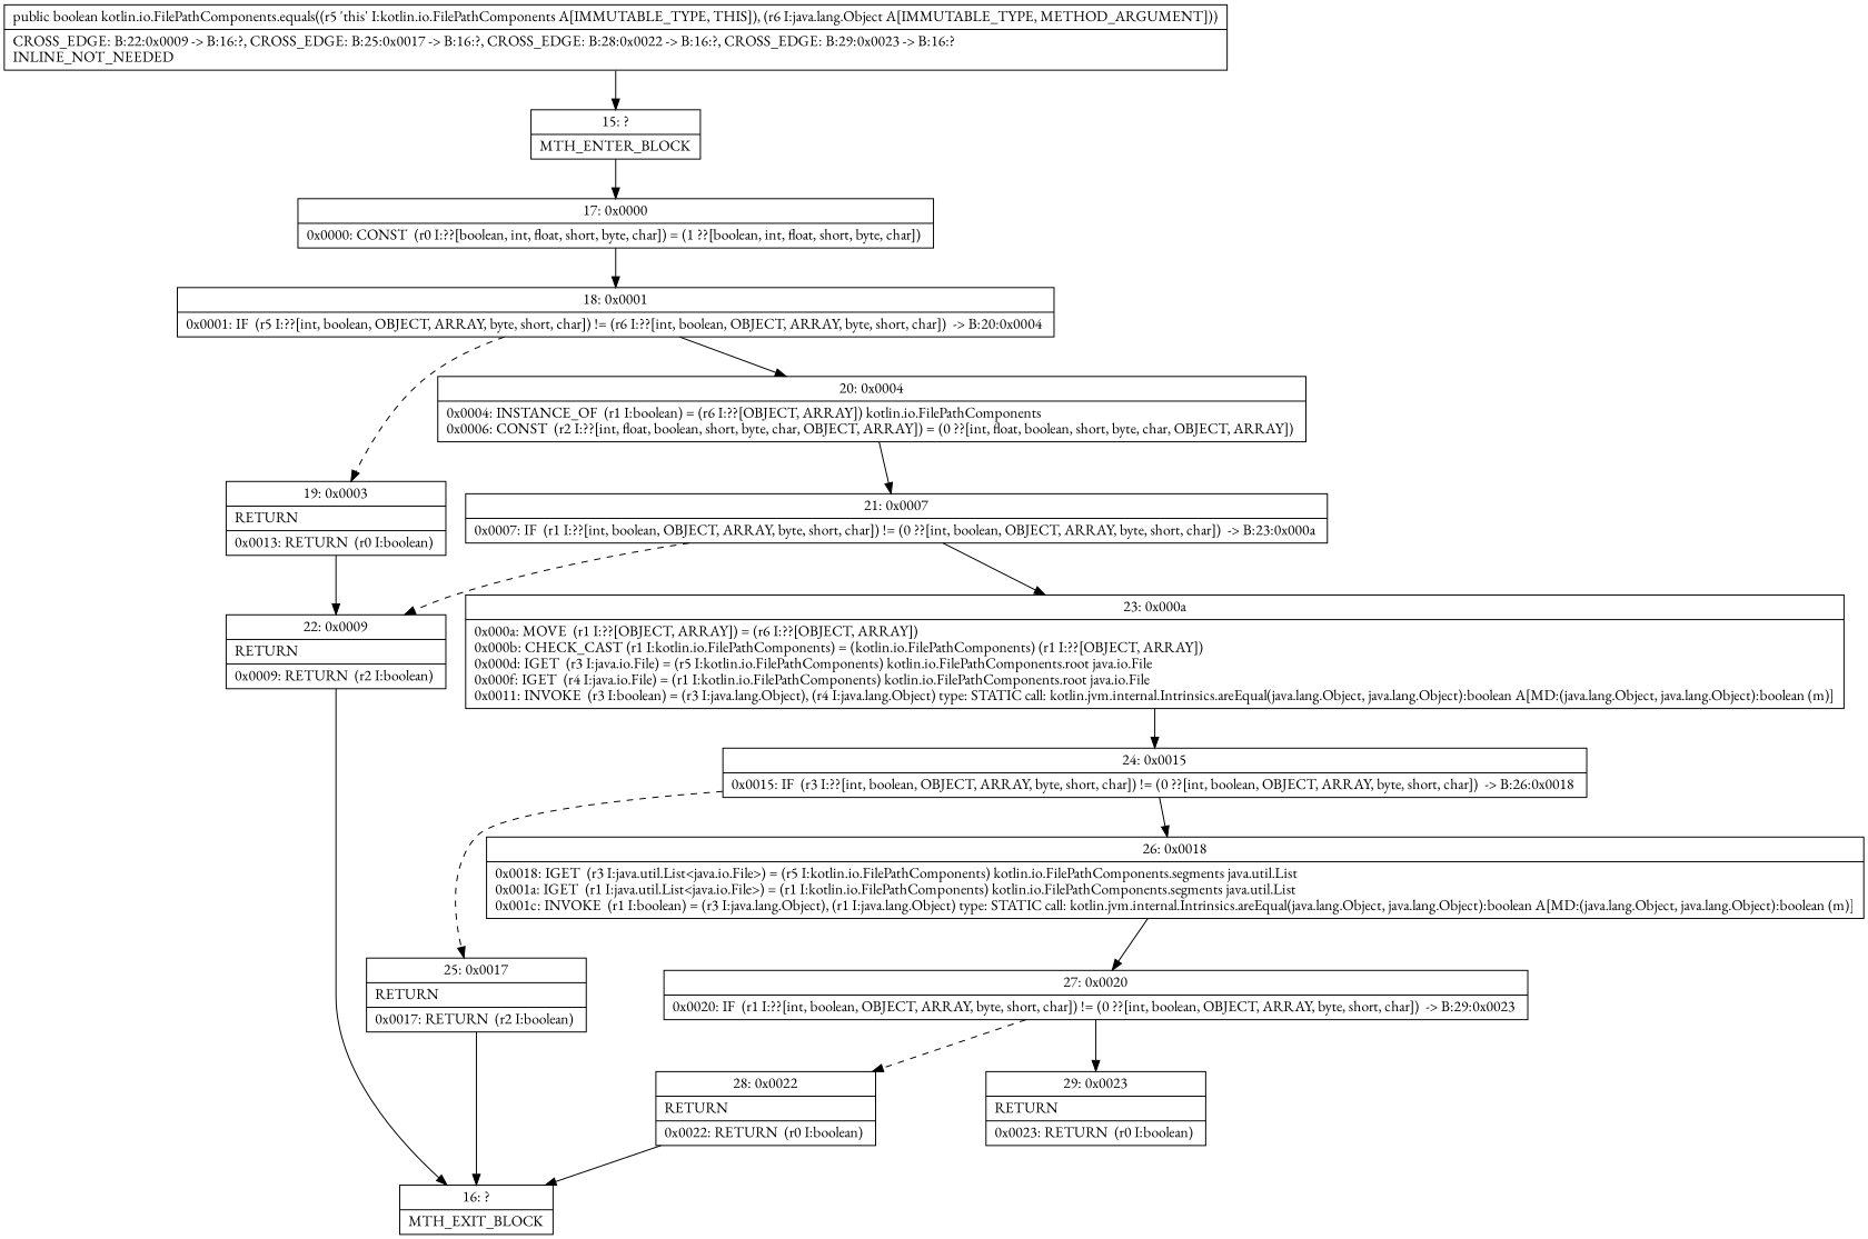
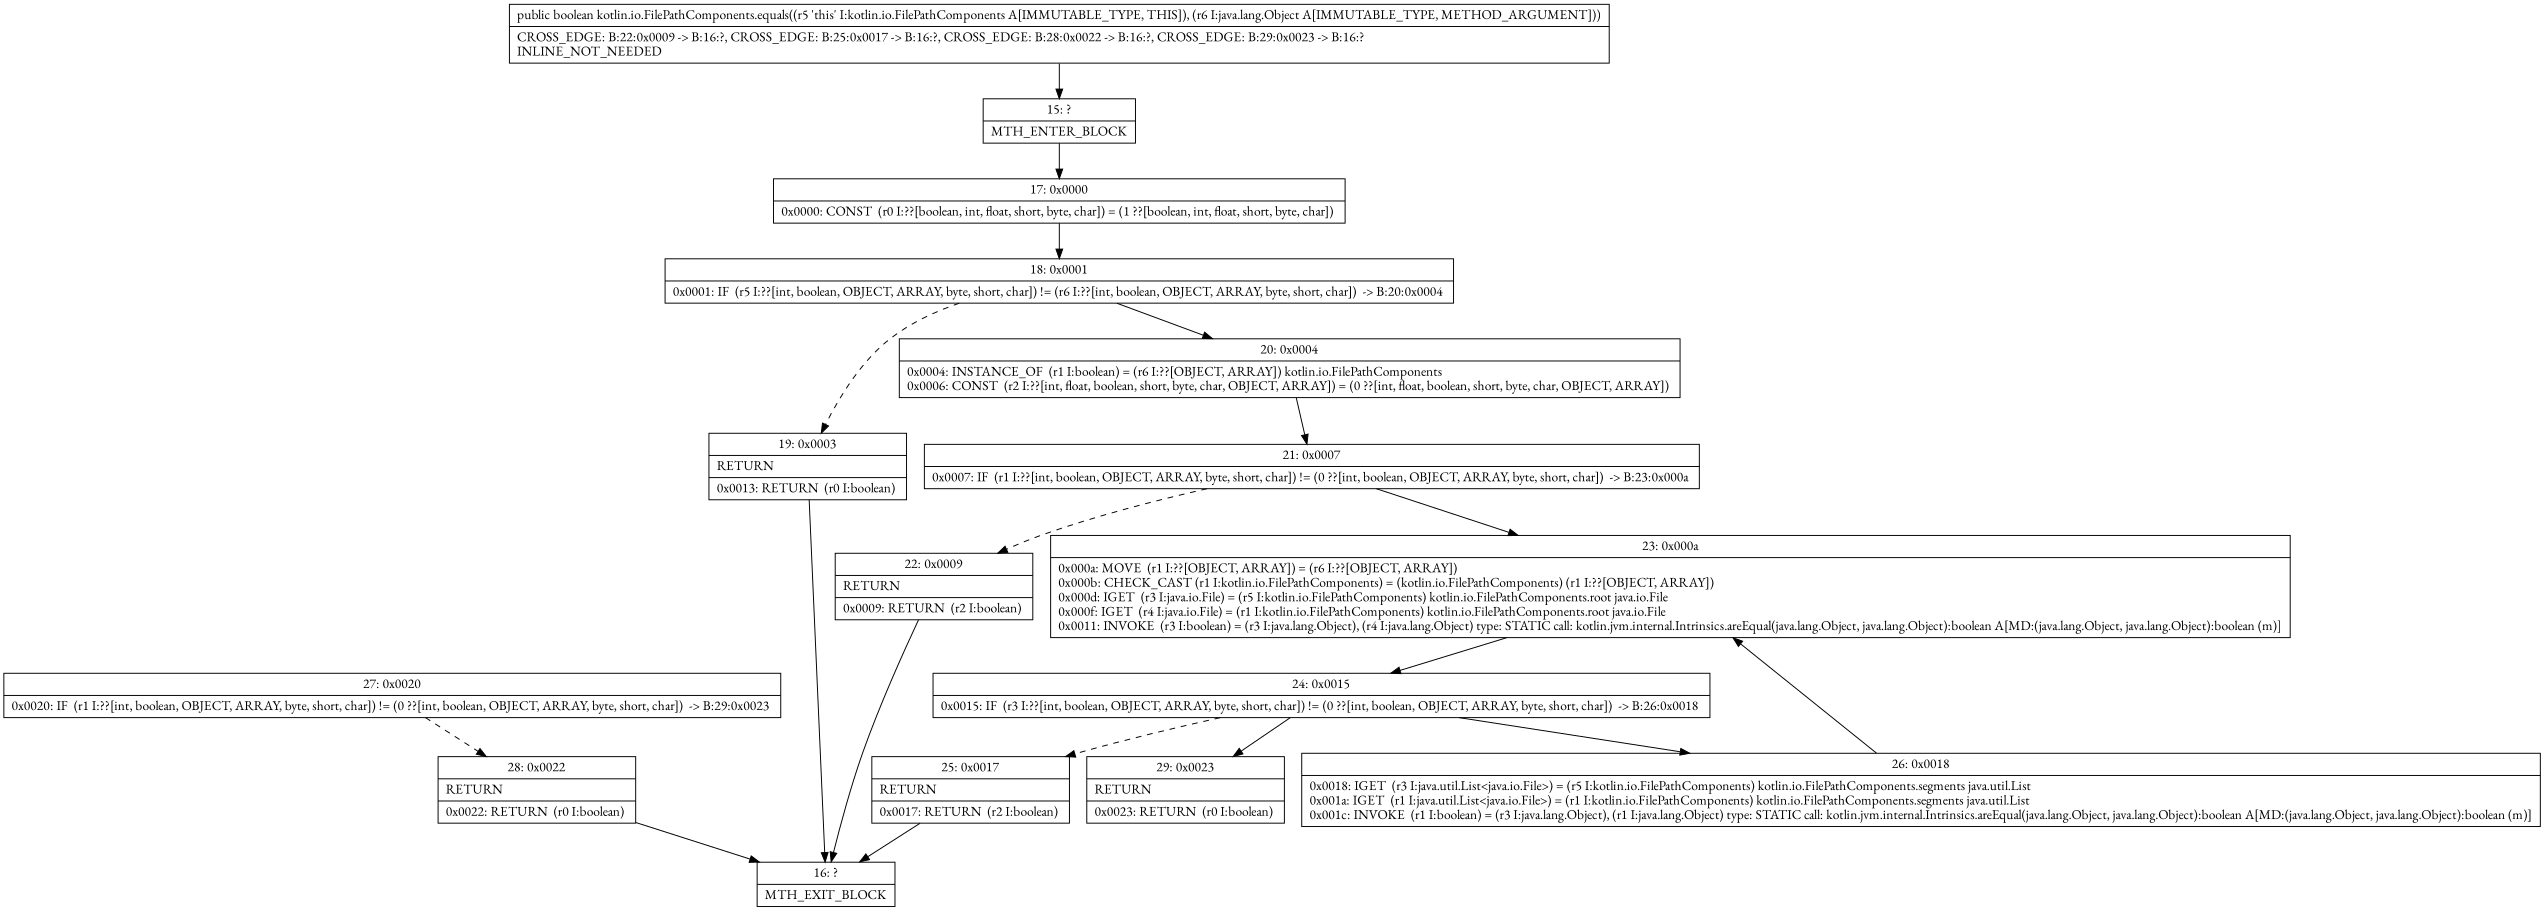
  digraph {
    fontname="EB Garamond"
    node [fontname="EB Garamond" shape=record]
    edge [fontname="EB Garamond"]
    n1 [label="{15\:\ ?|MTH_ENTER_BLOCK\l}"]
    n2 [label="{17\:\ 0x0000|0x0000: CONST  (r0 I:??[boolean, int, float, short, byte, char]) = (1 ??[boolean, int, float, short, byte, char]) \l}"]
    n3 [label="{18\:\ 0x0001|0x0001: IF  (r5 I:??[int, boolean, OBJECT, ARRAY, byte, short, char]) != (r6 I:??[int, boolean, OBJECT, ARRAY, byte, short, char])  \-\> B:20:0x0004 \l}"]
    n4 [label="{19\:\ 0x0003|RETURN\l|0x0013: RETURN  (r0 I:boolean) \l}"]
    n5 [label="{20\:\ 0x0004|0x0004: INSTANCE_OF  (r1 I:boolean) = (r6 I:??[OBJECT, ARRAY]) kotlin.io.FilePathComponents \l0x0006: CONST  (r2 I:??[int, float, boolean, short, byte, char, OBJECT, ARRAY]) = (0 ??[int, float, boolean, short, byte, char, OBJECT, ARRAY]) \l}"]
    n6 [label="{16\:\ ?|MTH_EXIT_BLOCK\l}"]
    n7 [label="{21\:\ 0x0007|0x0007: IF  (r1 I:??[int, boolean, OBJECT, ARRAY, byte, short, char]) != (0 ??[int, boolean, OBJECT, ARRAY, byte, short, char])  \-\> B:23:0x000a \l}"]
    n8 [label="{22\:\ 0x0009|RETURN\l|0x0009: RETURN  (r2 I:boolean) \l}"]
    n9 [label="{23\:\ 0x000a|0x000a: MOVE  (r1 I:??[OBJECT, ARRAY]) = (r6 I:??[OBJECT, ARRAY]) \l0x000b: CHECK_CAST (r1 I:kotlin.io.FilePathComponents) = (kotlin.io.FilePathComponents) (r1 I:??[OBJECT, ARRAY]) \l0x000d: IGET  (r3 I:java.io.File) = (r5 I:kotlin.io.FilePathComponents) kotlin.io.FilePathComponents.root java.io.File \l0x000f: IGET  (r4 I:java.io.File) = (r1 I:kotlin.io.FilePathComponents) kotlin.io.FilePathComponents.root java.io.File \l0x0011: INVOKE  (r3 I:boolean) = (r3 I:java.lang.Object), (r4 I:java.lang.Object) type: STATIC call: kotlin.jvm.internal.Intrinsics.areEqual(java.lang.Object, java.lang.Object):boolean A[MD:(java.lang.Object, java.lang.Object):boolean (m)]\l}"]
    n10 [label="{24\:\ 0x0015|0x0015: IF  (r3 I:??[int, boolean, OBJECT, ARRAY, byte, short, char]) != (0 ??[int, boolean, OBJECT, ARRAY, byte, short, char])  \-\> B:26:0x0018 \l}"]
    n11 [label="{25\:\ 0x0017|RETURN\l|0x0017: RETURN  (r2 I:boolean) \l}"]
    n12 [label="{26\:\ 0x0018|0x0018: IGET  (r3 I:java.util.List\<java.io.File\>) = (r5 I:kotlin.io.FilePathComponents) kotlin.io.FilePathComponents.segments java.util.List \l0x001a: IGET  (r1 I:java.util.List\<java.io.File\>) = (r1 I:kotlin.io.FilePathComponents) kotlin.io.FilePathComponents.segments java.util.List \l0x001c: INVOKE  (r1 I:boolean) = (r3 I:java.lang.Object), (r1 I:java.lang.Object) type: STATIC call: kotlin.jvm.internal.Intrinsics.areEqual(java.lang.Object, java.lang.Object):boolean A[MD:(java.lang.Object, java.lang.Object):boolean (m)]\l}"]
    n13 [label="{27\:\ 0x0020|0x0020: IF  (r1 I:??[int, boolean, OBJECT, ARRAY, byte, short, char]) != (0 ??[int, boolean, OBJECT, ARRAY, byte, short, char])  \-\> B:29:0x0023 \l}"]
    n14 [label="{28\:\ 0x0022|RETURN\l|0x0022: RETURN  (r0 I:boolean) \l}"]
    n15 [label="{29\:\ 0x0023|RETURN\l|0x0023: RETURN  (r0 I:boolean) \l}"]
    n16 [label="{public boolean kotlin.io.FilePathComponents.equals((r5 'this' I:kotlin.io.FilePathComponents A[IMMUTABLE_TYPE, THIS]), (r6 I:java.lang.Object A[IMMUTABLE_TYPE, METHOD_ARGUMENT]))  | CROSS_EDGE: B:22:0x0009 \-\> B:16:?, CROSS_EDGE: B:25:0x0017 \-\> B:16:?, CROSS_EDGE: B:28:0x0022 \-\> B:16:?, CROSS_EDGE: B:29:0x0023 \-\> B:16:?\lINLINE_NOT_NEEDED\l}"]
    n1 -> n2
    n2 -> n3
    n3 -> n4 [style=dashed]
    n3 -> n5
-   n4 -> n8
+   n4 -> n6
    n5 -> n7
    n7 -> n8 [style=dashed]
    n7 -> n9
    n8 -> n6
    n9 -> n10
    n10 -> n11 [style=dashed]
    n10 -> n12
    n11 -> n6
-   n12 -> n13
+   n12 -> n9
    n13 -> n14 [style=dashed]
-   n13 -> n15
+   n10 -> n15
    n14 -> n6
    n16 -> n1
  }
